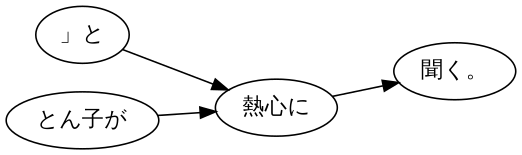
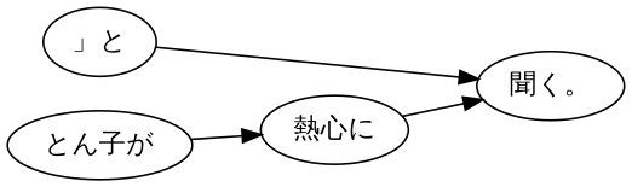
  digraph {
    fontname="IBM Plex Sans"
    rankdir=LR
    node [fontname="IBM Plex Sans"]
    edge [fontname="IBM Plex Sans"]
    n1 [label="」と"]
    n2 [label="聞く。"]
    n3 [label="とん子が"]
    n4 [label="熱心に"]
-   n1 -> n4
+   n1 -> n2
    n3 -> n4
    n4 -> n2
  }
